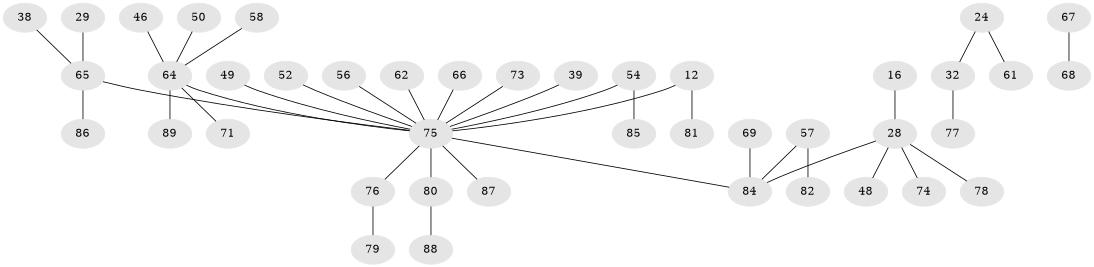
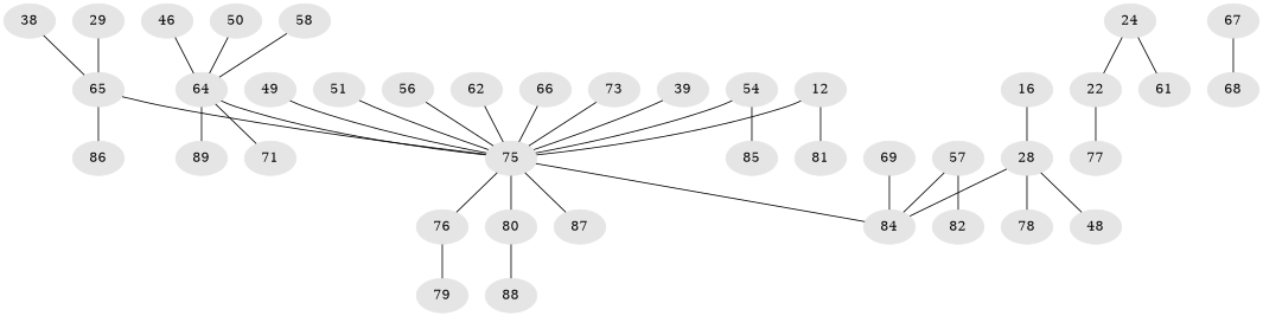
  graph {
    node [color=gray90 style=filled]
    28 [super="+13"]
    48
-   74
    78
    84 [super="+51"]
    16
    24 [super="+14+15+17"]
-   32
+   32 [label=22]
    61
    77
    75 [super="+31+55+36"]
    76 [super="+47"]
    80 [super="+59+69"]
    87
    65 [super="+27"]
    86
    29
    38
    39
    64 [super="+44"]
    71
    n22 [label=89]
    46
    49
    50
-   52
+   52 [label=51]
    54
    85
    56
    57
    82
    58
    n33 [label=69]
    62
    67
    68
    66
    n38 [label=12]
    81
    73
    79
    88
    28 -- 48
-   28 -- 74
    28 -- 78
    28 -- 84
    16 -- 28
    24 -- 32
    24 -- 61
    32 -- 77
    75 -- 84
    75 -- 76
    75 -- 80
    75 -- 87
    76 -- 79
    80 -- 88
    65 -- 75
    65 -- 86
    29 -- 65
    38 -- 65
    39 -- 75
    64 -- 75
    64 -- 71
    64 -- n22
    46 -- 64
    49 -- 75
    50 -- 64
    52 -- 75
    54 -- 75
    54 -- 85
    56 -- 75
    57 -- 84
    57 -- 82
    58 -- 64
    n33 -- 84
    62 -- 75
    67 -- 68
    66 -- 75
    n38 -- 75
    n38 -- 81
    73 -- 75
  }
